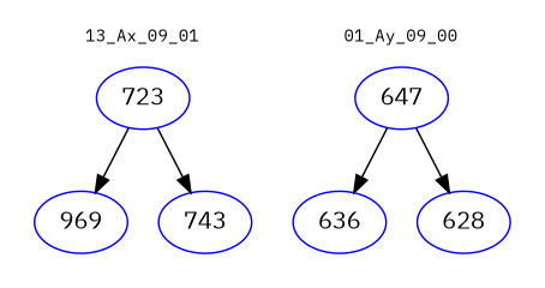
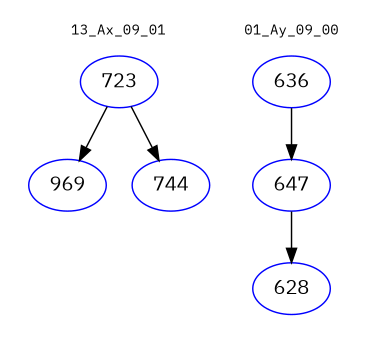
  digraph {
    fontname="IBM Plex Mono"
    node [color=blue fontname="IBM Plex Mono"]
    edge [color=black fontname="IBM Plex Mono"]
    n1 [label=723]
    n2 [label=969]
-   n3 [label=743]
+   n3 [label=744]
    n4 [label=636]
    n5 [label=628]
    n6 [label=647]
    subgraph cluster_1 {
      color=white
      fontsize=10
      label="13_Ax_09_01"
      n1
      n2
      n3
    }
    subgraph cluster_2 {
      color=white
      fontsize=10
      label="01_Ay_09_00"
      n4
      n5
      n6
    }
    n1 -> n2
    n1 -> n3
-   n6 -> n4
+   n4 -> n6
    n6 -> n5
  }
